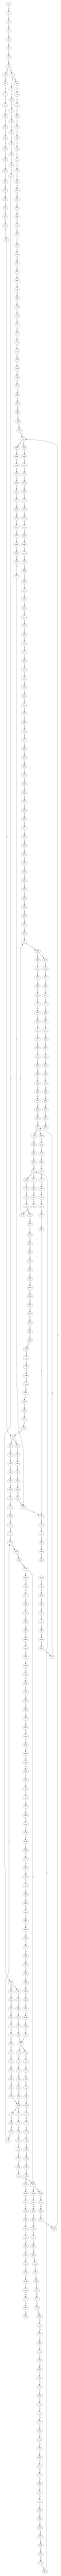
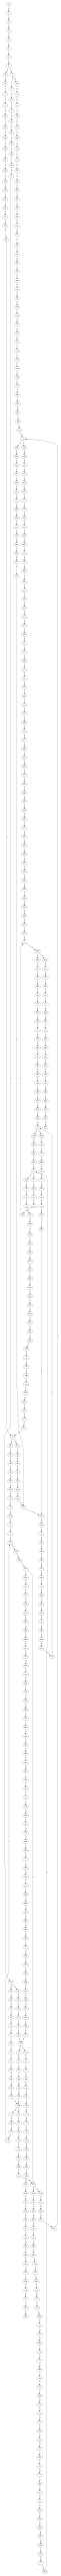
  strict digraph {
    fontname="Fira Sans"
    node [fontname="Fira Sans"]
    edge [fontname="Fira Sans"]
    S0
    S1
    S2
    S3
    S4
    S5
    S6
    S7
    S8
    S9
    S10
    S11
    S12
    S13
    S14
    S15
    S16
    S17
    S18
    S19
    S20
    S21
    S22
    S23
    S24
    S25
    S26
    S27
    S28
    S29
    S30
    S31
    S32
    S33
    S34
    S35
    S36
    S37
    S38
    S39
    S40
    S41
    S42
    S43
    S44
    S45
    S46
    S47
    S48
    S49
    S50
    S51
    S52
    S53
    S54
    S55
    S56
    S57
    S58
    S59
    S60
    S61
    S62
    S63
    S64
    S65
    S66
    S67
    S68
    S69
    S70
    S71
    S72
    S73
    S74
    S75
    S76
    S77
    S78
    S79
    S80
    S81
    S82
    S83
    S84
    S85
    S86
    S87
    S88
    S89
    S90
    S91
    S92
    S93
    S94
    S95
    S96
    S97
    S98
    S99
    S100
    S101
    S102
    S103
    S104
    S105
    S106
    S107
    S108
    S109
    S110
    S111
    S112
    S113
    S114
    S115
    S116
    S117
    S118
    S119
    S120
    S121
    S122
    S123
    S124
    S125
    S126
    S127
    S128
    S129
    S130
    S131
    S132
    S133
    S134
    S135
    S136
    S137
    S138
    S139
    S140
    S141
    S142
    S143
    S144
    S145
    S146
    S147
    S148
    S149
    S150
    S151
+   S152
    S153
    S154
    S155
    S156
    S157
    S158
    S159
    S160
    S161
    S162
    S163
    S164
    S165
    S166
    S167
    S168
    S169
    S170
    S171
    S172
    S173
    S174
    S175
    S176
    S177
    S178
    S179
    S180
    S181
    S182
    S183
    S184
    S185
    S186
    S187
    S188
    S189
    S190
    S191
    S192
    S193
    S194
    S195
    S196
    S197
    S198
    S199
    S200
    S201
    S202
    S203
    S204
    S205
    S206
    S207
    S208
    S209
    S210
    S211
    S212
    S213
    S214
    S215
    S216
    S217
    S218
    S219
    S220
    S221
    S222
    S223
    S224
    S225
    S226
    S227
    S228
    S229
    S230
    S231
    S232
    S233
    S234
    S235
    S236
    S237
    S238
    S239
    S240
    S241
    S242
    S243
    S244
    S245
    S246
    S247
    S248
    S249
    S250
    S251
    S252
    S253
    S254
    S255
    S256
    S257
    S258
    S259
    S260
    S261
    S262
    S263
    S264
    S265
    S266
    S267
    S268
    S269
    S270
    S271
    S272
    S273
    S274
    S275
    S276
    S277
    S278
    S279
    S280
    S281
    S282
    S283
    S284
    S285
    S286
    S287
    S288
    S289
    S290
    S291
    S292
    S293
    S294
    S295
    S296
    S297
    S298
    S299
    S300
    S301
    S302
    S303
    S304
    S305
    S306
    S307
    S308
    S309
    S310
    S311
    S312
    S313
    S314
    S315
    S316
    S317
    S318
    S319
    S320
    S321
    S322
    S323
    S324
    S325
    S326
    S327
    S328
    S329
    S330
    S331
    S332
    S333
    S334
    S335
    S336
    S337
    S338
    S339
    S340
    S341
    S342
    S343
    S344
    S345
    S346
    S347
    S348
    S349
    S350
    S351
    S352
    S353
    S354
    S355
    S356
    S357
    S358
    n360 [label=S659]
    S360
    S361
    S362
    S363
    S364
    S365
    S366
    S367
    S368
    S369
    S370
    S371
    S372
    S373
    S374
    S375
    S376
    S377
    S378
    S379
    S380
    S381
    S382
    S383
    S384
    S385
    S386
    S387
    S388
    S389
    S390
    S391
    S392
    S393
    S394
    S395
    S396
    S397
    S398
    S399
    S400
    S401
    S402
    S403
    S404
    S405
    S406
    S407
    S408
    S409
    S410
    S411
    S412
    S413
    S414
    S415
    S416
    S417
    S418
    S419
    S420
    S421
    S422
    S423
    S424
    S425
    S426
    S427
    S428
    S429
    S430
    S431
    S432
    S433
    S434
    S435
    S436
    S437
    S438
    S439
    S440
    S441
    S442
    S443
    S444
    S445
    S446
    S447
    S448
    S449
    S450
    S451
    S0 -> S1 [label=C]
    S1 -> S2 [label=A]
    S2 -> S3 [label=G]
    S3 -> S4 [label=A]
    S4 -> S5 [label=A]
    S5 -> S6 [label=C]
    S6 -> S7 [label=C]
    S7 -> S8 [label=A]
    S7 -> S9 [label=G]
    S8 -> S10 [label=G]
    S8 -> S11 [label=C]
    S9 -> S12 [label=G]
    S10 -> S13 [label=A]
    S11 -> S14 [label=C]
    S12 -> S15 [label=A]
    S13 -> S16 [label=C]
    S14 -> S17 [label=A]
    S15 -> S18 [label=C]
    S16 -> S19 [label=T]
    S17 -> S20 [label=C]
    S18 -> S21 [label=G]
    S19 -> S22 [label=C]
    S20 -> S23 [label=C]
    S21 -> S24 [label=C]
    S22 -> S25 [label=C]
    S23 -> S26 [label=C]
    S24 -> S27 [label=C]
    S25 -> S28 [label=C]
    S26 -> S29 [label=C]
    S27 -> S30 [label=C]
    S28 -> S31 [label=A]
    S29 -> S32 [label=T]
    S30 -> S33 [label=A]
    S31 -> S34 [label=T]
    S32 -> S35 [label=T]
    S33 -> S36 [label=T]
    S34 -> S37 [label=C]
    S35 -> S38 [label=C]
    S36 -> S39 [label=C]
    S37 -> S40 [label=T]
    S38 -> S41 [label=C]
    S38 -> S42 [label=G]
    S39 -> S43 [label=G]
    S40 -> S44 [label=G]
    S41 -> S45 [label=T]
    S42 -> S46 [label=A]
    S43 -> S47 [label=T]
    S44 -> S48 [label=C]
    S45 -> S49 [label=G]
    S46 -> S50 [label=T]
    S47 -> S51 [label=C]
    S48 -> S52 [label=C]
    S49 -> S53 [label=T]
    S50 -> S54 [label=C]
    S51 -> S55 [label=C]
    S52 -> S56 [label=A]
    S53 -> S57 [label=C]
    S54 -> S58 [label=G]
    S55 -> S59 [label=T]
    S56 -> S60 [label=G]
    S57 -> S61 [label=C]
    S58 -> S62 [label=T]
    S59 -> S63 [label=C]
    S60 -> S64 [label=T]
    S61 -> S65 [label=T]
    S62 -> S66 [label=T]
    S63 -> S67 [label=T]
    S64 -> S68 [label=C]
    S65 -> S69 [label=A]
    S65 -> S70 [label=T]
    S66 -> S71 [label=T]
    S67 -> S72 [label=T]
    S67 -> S73 [label=G]
    S68 -> S74 [label=G]
    S69 -> S75 [label=C]
    S70 -> S76 [label=G]
    S71 -> S77 [label=G]
    S72 -> S78 [label=C]
    S73 -> S79 [label=T]
    S74 -> S80 [label=T]
    S75 -> S81 [label=T]
    S76 -> S82 [label=T]
    S77 -> S83 [label=T]
    S78 -> S84 [label=T]
    S79 -> S85 [label=C]
    S80 -> S86 [label=A]
    S81 -> S87 [label=A]
    S82 -> S88 [label=A]
    S83 -> S89 [label=A]
    S84 -> S90 [label=C]
    S85 -> S91 [label=G]
    S86 -> S92 [label=A]
    S87 -> S93 [label=C]
    S88 -> S94 [label=G]
    S89 -> S95 [label=G]
    S90 -> S96 [label=G]
    S91 -> S97 [label=T]
    S92 -> S98 [label=G]
    S93 -> S99 [label=C]
    S94 -> S100 [label=G]
    S95 -> S101 [label=G]
    S96 -> S102 [label=G]
    S97 -> S103 [label=G]
    S98 -> S104 [label=A]
    S99 -> S105 [label=A]
    S100 -> S106 [label=A]
    S101 -> S106 [label=A]
    S102 -> S107 [label=A]
    S103 -> S108 [label=G]
    S104 -> S109 [label=C]
    S105 -> S110 [label=G]
    S106 -> S111 [label=G]
    S106 -> S112 [label=A]
    S107 -> S113 [label=G]
    S108 -> S114 [label=T]
    S109 -> S115 [label=G]
    S110 -> S116 [label=G]
    S111 -> S117 [label=A]
    S112 -> S118 [label=A]
    S113 -> S119 [label=A]
    S114 -> S120 [label=A]
    S115 -> S121 [label=G]
    S116 -> S122 [label=A]
    S117 -> S123 [label=G]
    S118 -> S124 [label=G]
    S119 -> S125 [label=G]
    S120 -> S126 [label=C]
    S121 -> S127 [label=C]
    S122 -> S128 [label=G]
    S123 -> S129 [label=G]
    S124 -> S130 [label=G]
    S125 -> S131 [label=G]
    S126 -> S132 [label=C]
    S127 -> S133 [label=T]
    S128 -> S134 [label=A]
    S129 -> S135 [label=T]
    S130 -> S136 [label=T]
    S131 -> S135 [label=T]
    S132 -> S137 [label=G]
    S133 -> S138 [label=C]
    S134 -> S139 [label=G]
    S135 -> S140 [label=C]
    S136 -> S141 [label=C]
    S137 -> S142 [label=G]
    S138 -> S143 [label=T]
    S139 -> S144 [label=T]
    S140 -> S145 [label=C]
    S141 -> S146 [label=C]
    S142 -> S147 [label=T]
    S143 -> S148 [label=C]
    S144 -> S149 [label=C]
    S145 -> S150 [label=C]
    S146 -> S151 [label=C]
+   S147 -> S152 [label=G]
    S148 -> S153 [label=G]
    S149 -> S154 [label=A]
    S150 -> S155 [label=A]
    S150 -> S156 [label=G]
    S151 -> S156 [label=G]
+   S152 -> S157 [label=G]
    S153 -> S158 [label=A]
    S154 -> S159 [label=G]
    S155 -> S160 [label=G]
    S156 -> S161 [label=G]
    S156 -> S162 [label=A]
    S157 -> S163 [label=T]
    S158 -> S164 [label=A]
    S159 -> S165 [label=G]
    S160 -> S166 [label=A]
    S161 -> S167 [label=A]
    S162 -> S168 [label=A]
    S163 -> S169 [label=T]
    S164 -> S170 [label=G]
    S165 -> S171 [label=A]
    S166 -> S172 [label=G]
    S167 -> S173 [label=G]
    S168 -> S174 [label=G]
    S169 -> S175 [label=A]
    S170 -> S176 [label=T]
    S171 -> S177 [label=C]
    S172 -> S178 [label=C]
    S173 -> S179 [label=G]
    S174 -> S180 [label=T]
    S175 -> S181 [label=G]
    S176 -> S182 [label=C]
    S177 -> S183 [label=C]
    S178 -> S184 [label=C]
    S179 -> S185 [label=C]
    S180 -> S186 [label=C]
    S181 -> S187 [label=A]
    S182 -> S188 [label=G]
    S183 -> S189 [label=A]
    S184 -> S190 [label=A]
    S185 -> S191 [label=G]
    S186 -> S188 [label=G]
    S187 -> S192 [label=A]
    S188 -> S193 [label=C]
    S188 -> S194 [label=A]
    S189 -> S195 [label=G]
    S190 -> S196 [label=C]
    S191 -> S197 [label=T]
    S192 -> S198 [label=G]
    S193 -> S199 [label=G]
    S194 -> S200 [label=G]
    S195 -> S201 [label=T]
    S196 -> S202 [label=G]
    S197 -> S203 [label=G]
    S198 -> S204 [label=G]
    S199 -> S205 [label=G]
    S200 -> S206 [label=G]
    S201 -> S207 [label=C]
    S202 -> S208 [label=G]
    S203 -> S209 [label=G]
    S204 -> S210 [label=G]
    S205 -> S211 [label=C]
    S206 -> S212 [label=T]
    S207 -> S213 [label=T]
    S208 -> S214 [label=T]
    S209 -> S215 [label=T]
    S210 -> S216 [label=G]
    S211 -> S217 [label=T]
    S212 -> S218 [label=A]
    S213 -> S219 [label=C]
    S214 -> S220 [label=T]
    S215 -> S221 [label=A]
    S216 -> S222 [label=T]
    S216 -> S223 [label=G]
    S217 -> S224 [label=A]
    S218 -> S225 [label=T]
    S219 -> S226 [label=T]
    S220 -> S227 [label=A]
    S221 -> S228 [label=T]
    S222 -> S229 [label=C]
    S223 -> S230 [label=T]
    S224 -> S231 [label=T]
    S225 -> S232 [label=A]
    S226 -> S233 [label=G]
    S227 -> S234 [label=C]
    S228 -> S235 [label=G]
    S229 -> S236 [label=T]
    S230 -> S237 [label=C]
    S231 -> S238 [label=A]
    S232 -> S239 [label=A]
    S233 -> S240 [label=T]
    S234 -> S241 [label=T]
    S235 -> S242 [label=A]
    S236 -> S243 [label=C]
    S237 -> S244 [label=C]
    S238 -> S245 [label=G]
    S239 -> S246 [label=G]
    S240 -> S247 [label=A]
    S241 -> S248 [label=G]
    S242 -> S249 [label=G]
    S243 -> S250 [label=T]
    S244 -> S251 [label=G]
    S245 -> S252 [label=T]
    S246 -> S253 [label=T]
    S248 -> S254 [label=C]
    S249 -> S255 [label=C]
    S250 -> S256 [label=C]
    S251 -> S257 [label=C]
    S251 -> S258 [label=T]
    S252 -> S259 [label=A]
    S253 -> S260 [label=A]
    S254 -> S261 [label=A]
    S255 -> S262 [label=G]
    S256 -> S263 [label=G]
    S257 -> S264 [label=C]
    S258 -> S265 [label=C]
    S259 -> S266 [label=G]
    S260 -> S267 [label=G]
    S261 -> S268 [label=G]
    S262 -> S269 [label=G]
    S263 -> S270 [label=T]
    S264 -> S271 [label=G]
    S265 -> S272 [label=G]
    S266 -> S273 [label=C]
    S267 -> S274 [label=T]
    S268 -> S275 [label=A]
    S269 -> S276 [label=T]
    S270 -> S277 [label=G]
    S271 -> S278 [label=G]
    S272 -> S279 [label=G]
    S273 -> S280 [label=C]
    S274 -> S281 [label=G]
    S275 -> S282 [label=G]
    S276 -> S283 [label=C]
    S277 -> S284 [label=G]
    S278 -> S285 [label=A]
    S279 -> S286 [label=A]
    S280 -> S287 [label=G]
    S281 -> S288 [label=G]
    S282 -> S289 [label=G]
    S283 -> S290 [label=G]
    S284 -> S291 [label=T]
    S285 -> S292 [label=A]
    S286 -> S293 [label=A]
    S287 -> S294 [label=A]
    S288 -> S114 [label=T]
    S289 -> S295 [label=G]
    S290 -> S296 [label=C]
    S291 -> S120 [label=A]
    S292 -> S297 [label=C]
    S293 -> S298 [label=C]
    S294 -> S299 [label=A]
    S295 -> S300 [label=A]
    S296 -> S301 [label=A]
    S297 -> S302 [label=T]
    S298 -> S303 [label=A]
    S298 -> S304 [label=T]
    S299 -> S305 [label=A]
    S300 -> S306 [label=C]
    S301 -> S307 [label=C]
    S302 -> S308 [label=G]
    S303 -> S309 [label=G]
    S304 -> S310 [label=A]
    S305 -> S311 [label=C]
    S306 -> S312 [label=A]
    S307 -> S313 [label=G]
    S308 -> S314 [label=C]
    S309 -> S315 [label=G]
    S310 -> S316 [label=C]
    S311 -> S317 [label=C]
    S312 -> S318 [label=C]
    S313 -> S319 [label=C]
    S314 -> S320 [label=A]
    S315 -> S321 [label=A]
    S316 -> S322 [label=A]
    S317 -> S323 [label=C]
    S318 -> S324 [label=A]
    S319 -> S325 [label=G]
    S320 -> S326 [label=A]
    S321 -> S327 [label=A]
    S322 -> S328 [label=A]
    S323 -> S329 [label=C]
    S324 -> S330 [label=C]
    S325 -> S331 [label=C]
    S326 -> S332 [label=C]
    S327 -> S333 [label=T]
    S328 -> S334 [label=C]
    S329 -> S335 [label=G]
    S330 -> S336 [label=C]
    S331 -> S337 [label=G]
    S332 -> S338 [label=C]
    S333 -> S339 [label=A]
    S334 -> S340 [label=G]
    S335 -> S341 [label=A]
    S336 -> S342 [label=T]
    S337 -> S343 [label=G]
    S338 -> S344 [label=A]
    S339 -> S345 [label=G]
    S340 -> S346 [label=A]
    S341 -> S347 [label=C]
    S342 -> S348 [label=C]
    S343 -> S349 [label=C]
    S344 -> S350 [label=G]
    S345 -> S351 [label=T]
    S346 -> S352 [label=A]
    S347 -> S353 [label=T]
    S348 -> S354 [label=T]
    S349 -> S355 [label=T]
    S350 -> S356 [label=A]
    S351 -> S357 [label=C]
    S352 -> S358 [label=A]
    S353 -> n360 [label=A]
    S354 -> S360 [label=A]
    S355 -> S361 [label=G]
    S356 -> S362 [label=A]
    S357 -> S363 [label=T]
    S358 -> S364 [label=A]
    n360 -> S365 [label=G]
    S360 -> S366 [label=G]
    S361 -> S367 [label=G]
    S362 -> S368 [label=C]
    S363 -> S369 [label=C]
    S364 -> S370 [label=C]
    S365 -> S371 [label=A]
    S366 -> S372 [label=A]
    S367 -> S373 [label=A]
    S368 -> S374 [label=A]
    S369 -> S375 [label=T]
    S370 -> S376 [label=A]
    S371 -> S377 [label=A]
    S372 -> S378 [label=A]
    S373 -> S379 [label=A]
    S374 -> S380 [label=G]
    S375 -> S381 [label=C]
    S376 -> S382 [label=G]
    S377 -> S383 [label=T]
    S378 -> S384 [label=C]
    S379 -> S385 [label=T]
    S380 -> S386 [label=C]
    S381 -> S387 [label=T]
    S382 -> S388 [label=A]
    S383 -> S389 [label=C]
    S384 -> S390 [label=G]
    S385 -> S391 [label=G]
    S386 -> S392 [label=C]
    S387 -> S393 [label=G]
    S388 -> S394 [label=A]
    S389 -> S395 [label=G]
    S390 -> S396 [label=A]
    S391 -> S397 [label=G]
    S392 -> S398 [label=G]
    S393 -> S399 [label=A]
    S394 -> S400 [label=G]
    S395 -> S401 [label=G]
    S396 -> S402 [label=G]
    S397 -> S403 [label=G]
    S398 -> S404 [label=T]
    S399 -> S405 [label=G]
    S400 -> S406 [label=G]
    S401 -> S407 [label=G]
    S402 -> S408 [label=G]
    S403 -> S409 [label=G]
    S404 -> S410 [label=C]
    S405 -> S411 [label=T]
    S406 -> S412 [label=G]
    S407 -> S413 [label=T]
    S408 -> S414 [label=T]
    S409 -> S415 [label=T]
    S410 -> S416 [label=C]
    S411 -> S417 [label=A]
    S412 -> S216 [label=G]
    S413 -> S418 [label=A]
    S414 -> S419 [label=G]
    S415 -> S420 [label=C]
    S416 -> S421 [label=T]
    S418 -> S422 [label=T]
    S419 -> S423 [label=T]
    S420 -> S424 [label=C]
    S421 -> S425 [label=C]
    S422 -> S426 [label=C]
    S423 -> S427 [label=C]
    S424 -> S251 [label=G]
    S425 -> S67 [label=T]
    S426 -> S428 [label=C]
    S427 -> S429 [label=C]
    S428 -> S430 [label=C]
    S429 -> S431 [label=C]
    S430 -> S432 [label=G]
    S431 -> S433 [label=T]
    S432 -> S434 [label=A]
    S433 -> S435 [label=G]
    S434 -> S436 [label=A]
    S435 -> S437 [label=T]
    S436 -> S438 [label=A]
    S437 -> S439 [label=C]
    S438 -> S440 [label=G]
    S439 -> S441 [label=C]
    S440 -> S442 [label=T]
    S441 -> S65 [label=T]
    S442 -> S443 [label=G]
    S443 -> S444 [label=T]
    S444 -> S445 [label=C]
    S445 -> S446 [label=G]
    S446 -> S447 [label=T]
    S447 -> S448 [label=C]
    S448 -> S449 [label=G]
    S449 -> S450 [label=G]
    S450 -> S451 [label=A]
    S451 -> S293 [label=A]
  }
